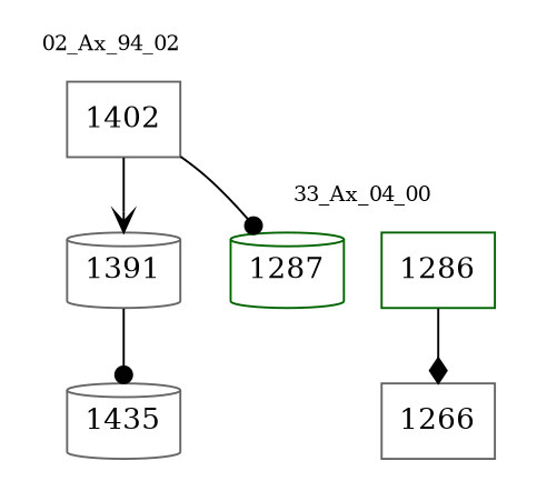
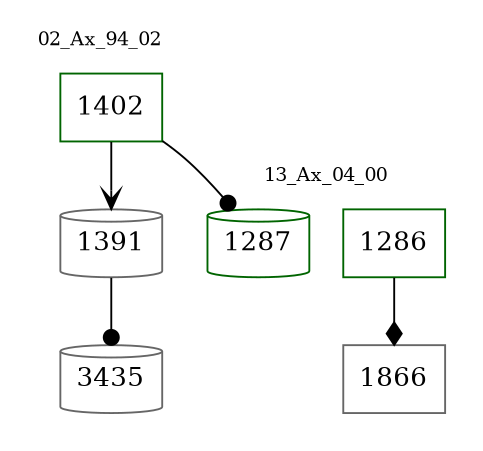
  digraph {
    node [color=gray40 shape=box]
    edge [arrowhead=dot color=black]
    n1 [color=darkgreen label=1286]
-   n2 [label=1266]
+   n2 [label=1866]
    n3 [color=darkgreen label=1287 shape=cylinder]
-   n4 [label=1402]
+   n4 [color=darkgreen label=1402]
    n5 [label=1391 shape=cylinder]
-   n6 [label=1435 shape=cylinder]
+   n6 [label=3435 shape=cylinder]
    subgraph cluster_1 {
      color=white
      fontsize=10
-     label="33_Ax_04_00"
+     label="13_Ax_04_00"
      n1
      n2
      n3
    }
    subgraph cluster_2 {
      color=white
      fontsize=10
      label="02_Ax_94_02"
      n4
      n5
      n6
    }
    n1 -> n2 [arrowhead=diamond]
    n4 -> n3
    n4 -> n5 [arrowhead=vee]
    n5 -> n6
  }
